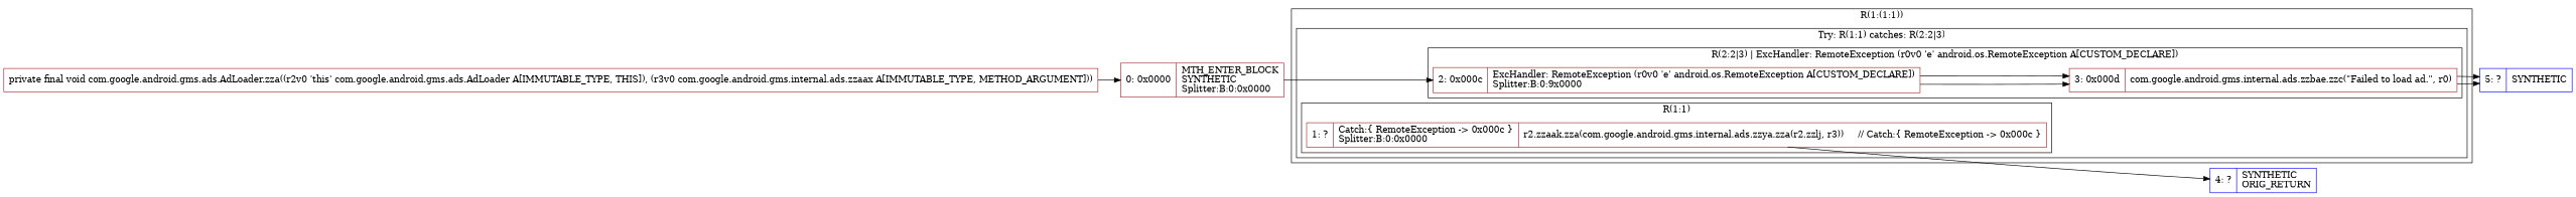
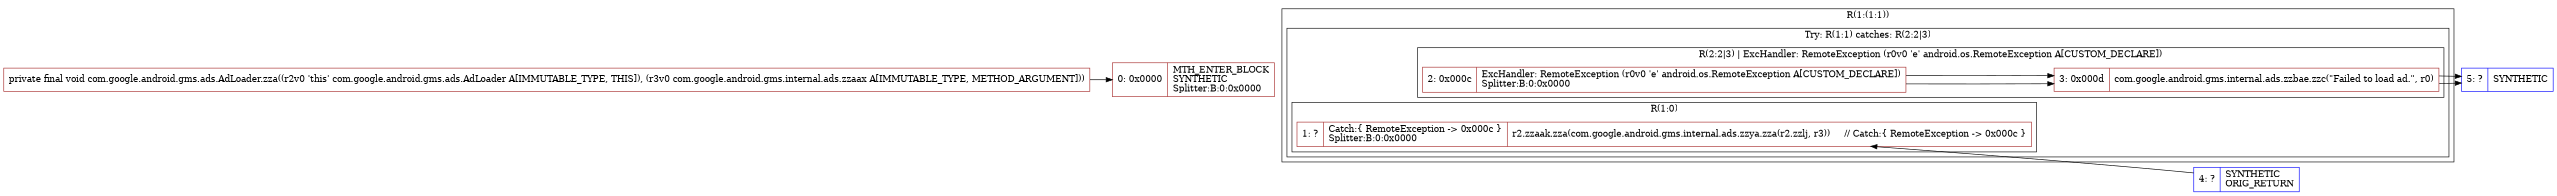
  digraph {
    rankdir=LR
    node [color=brown shape=record]
    n1 [label="{1\:\ ?|Catch:\{ RemoteException \-\> 0x000c \}\lSplitter:B:0:0x0000\l|r2.zzaak.zza(com.google.android.gms.internal.ads.zzya.zza(r2.zzlj, r3))     \/\/ Catch:\{ RemoteException \-\> 0x000c \}\l}"]
-   n2 [label="{2\:\ 0x000c|ExcHandler: RemoteException (r0v0 'e' android.os.RemoteException A[CUSTOM_DECLARE])\lSplitter:B:0:9x0000\l}"]
+   n2 [label="{2\:\ 0x000c|ExcHandler: RemoteException (r0v0 'e' android.os.RemoteException A[CUSTOM_DECLARE])\lSplitter:B:0:0x0000\l}"]
    n3 [label="{3\:\ 0x000d|com.google.android.gms.internal.ads.zzbae.zzc(\"Failed to load ad.\", r0)\l}"]
    n4 [color=blue label="{4\:\ ?|SYNTHETIC\lORIG_RETURN\l}"]
    n5 [color=blue label="{5\:\ ?|SYNTHETIC\l}"]
    n6 [label="{0\:\ 0x0000|MTH_ENTER_BLOCK\lSYNTHETIC\lSplitter:B:0:0x0000\l}"]
    n7 [label="{private final void com.google.android.gms.ads.AdLoader.zza((r2v0 'this' com.google.android.gms.ads.AdLoader A[IMMUTABLE_TYPE, THIS]), (r3v0 com.google.android.gms.internal.ads.zzaax A[IMMUTABLE_TYPE, METHOD_ARGUMENT])) }"]
    subgraph cluster_1 {
      label="R(1:(1:1))"
      subgraph cluster_2 {
        label="Try: R(1:1) catches: R(2:2|3)"
        subgraph cluster_3 {
-         label="R(1:1)"
+         label="R(1:0)"
          n1
        }
        subgraph cluster_4 {
          label="R(2:2|3) | ExcHandler: RemoteException (r0v0 'e' android.os.RemoteException A[CUSTOM_DECLARE])\l"
          n2
          n3
        }
      }
    }
    subgraph cluster_5 {
      label="R(2:2|3) | ExcHandler: RemoteException (r0v0 'e' android.os.RemoteException A[CUSTOM_DECLARE])\l"
    }
-   n1 -> n4
+   n4 -> n1
    n2 -> n3
    n2 -> n3
    n3 -> n5
    n3 -> n5
-   n6 -> n2
    n7 -> n6
  }
